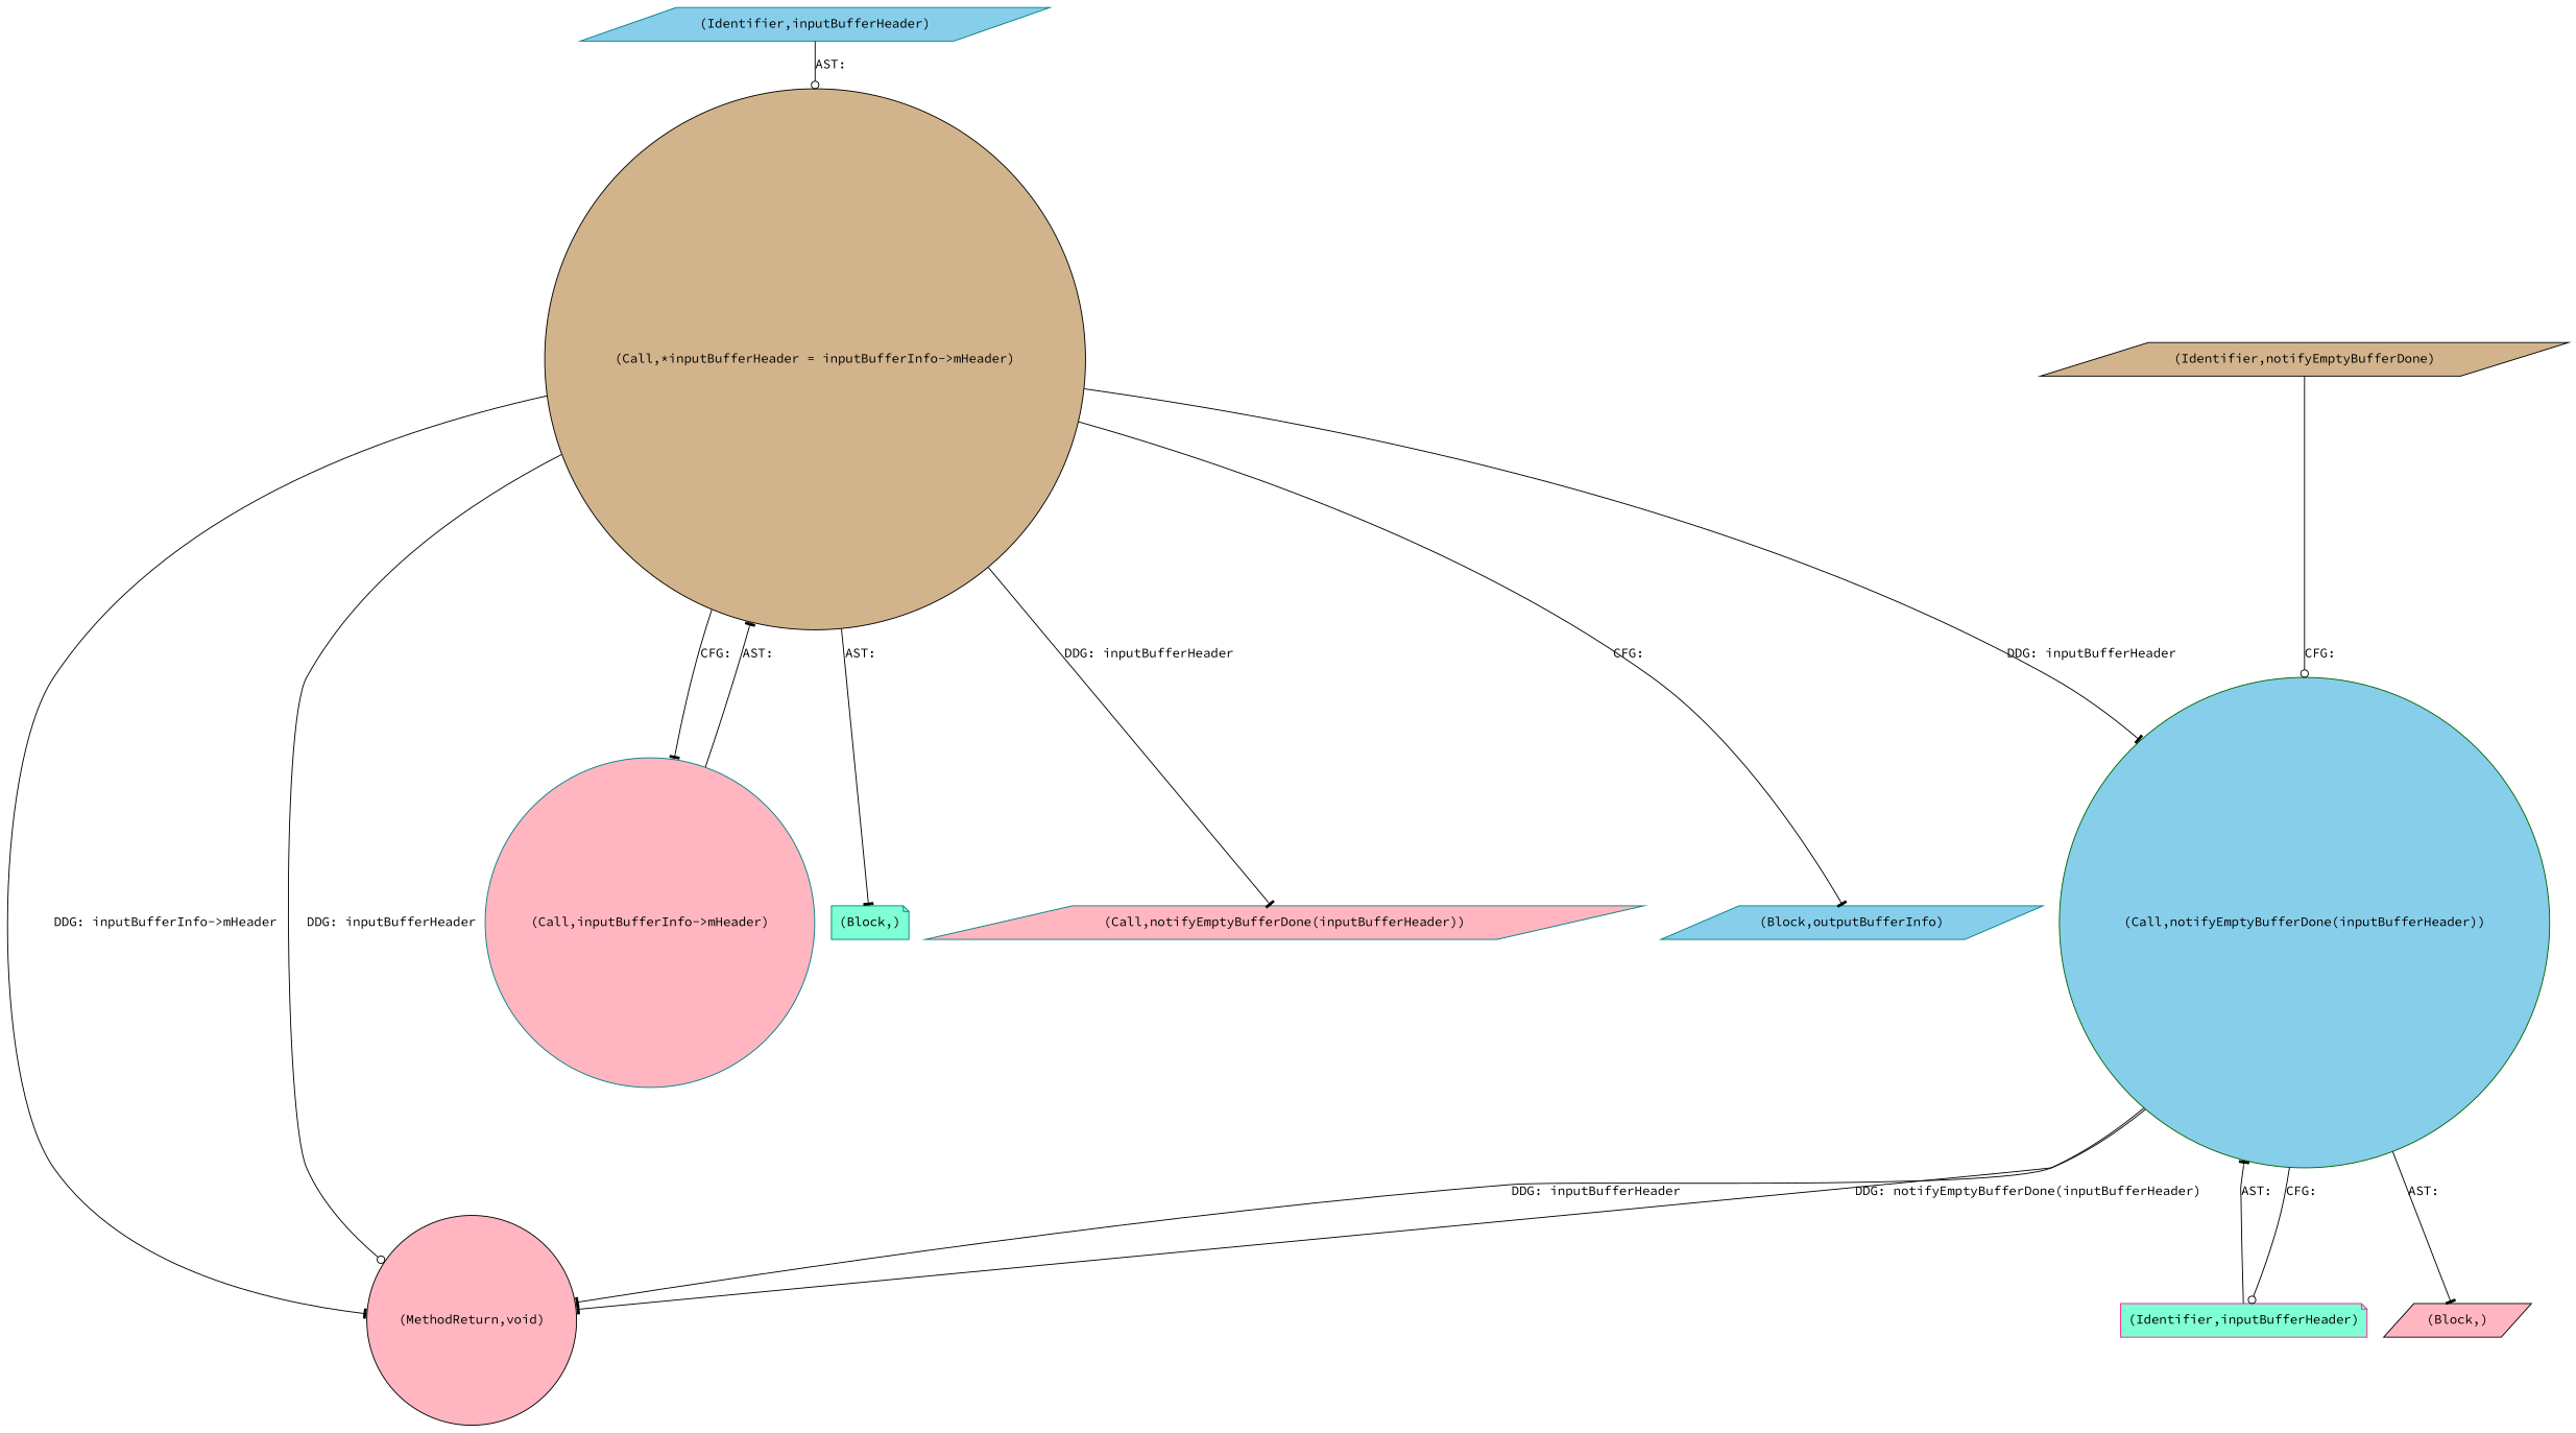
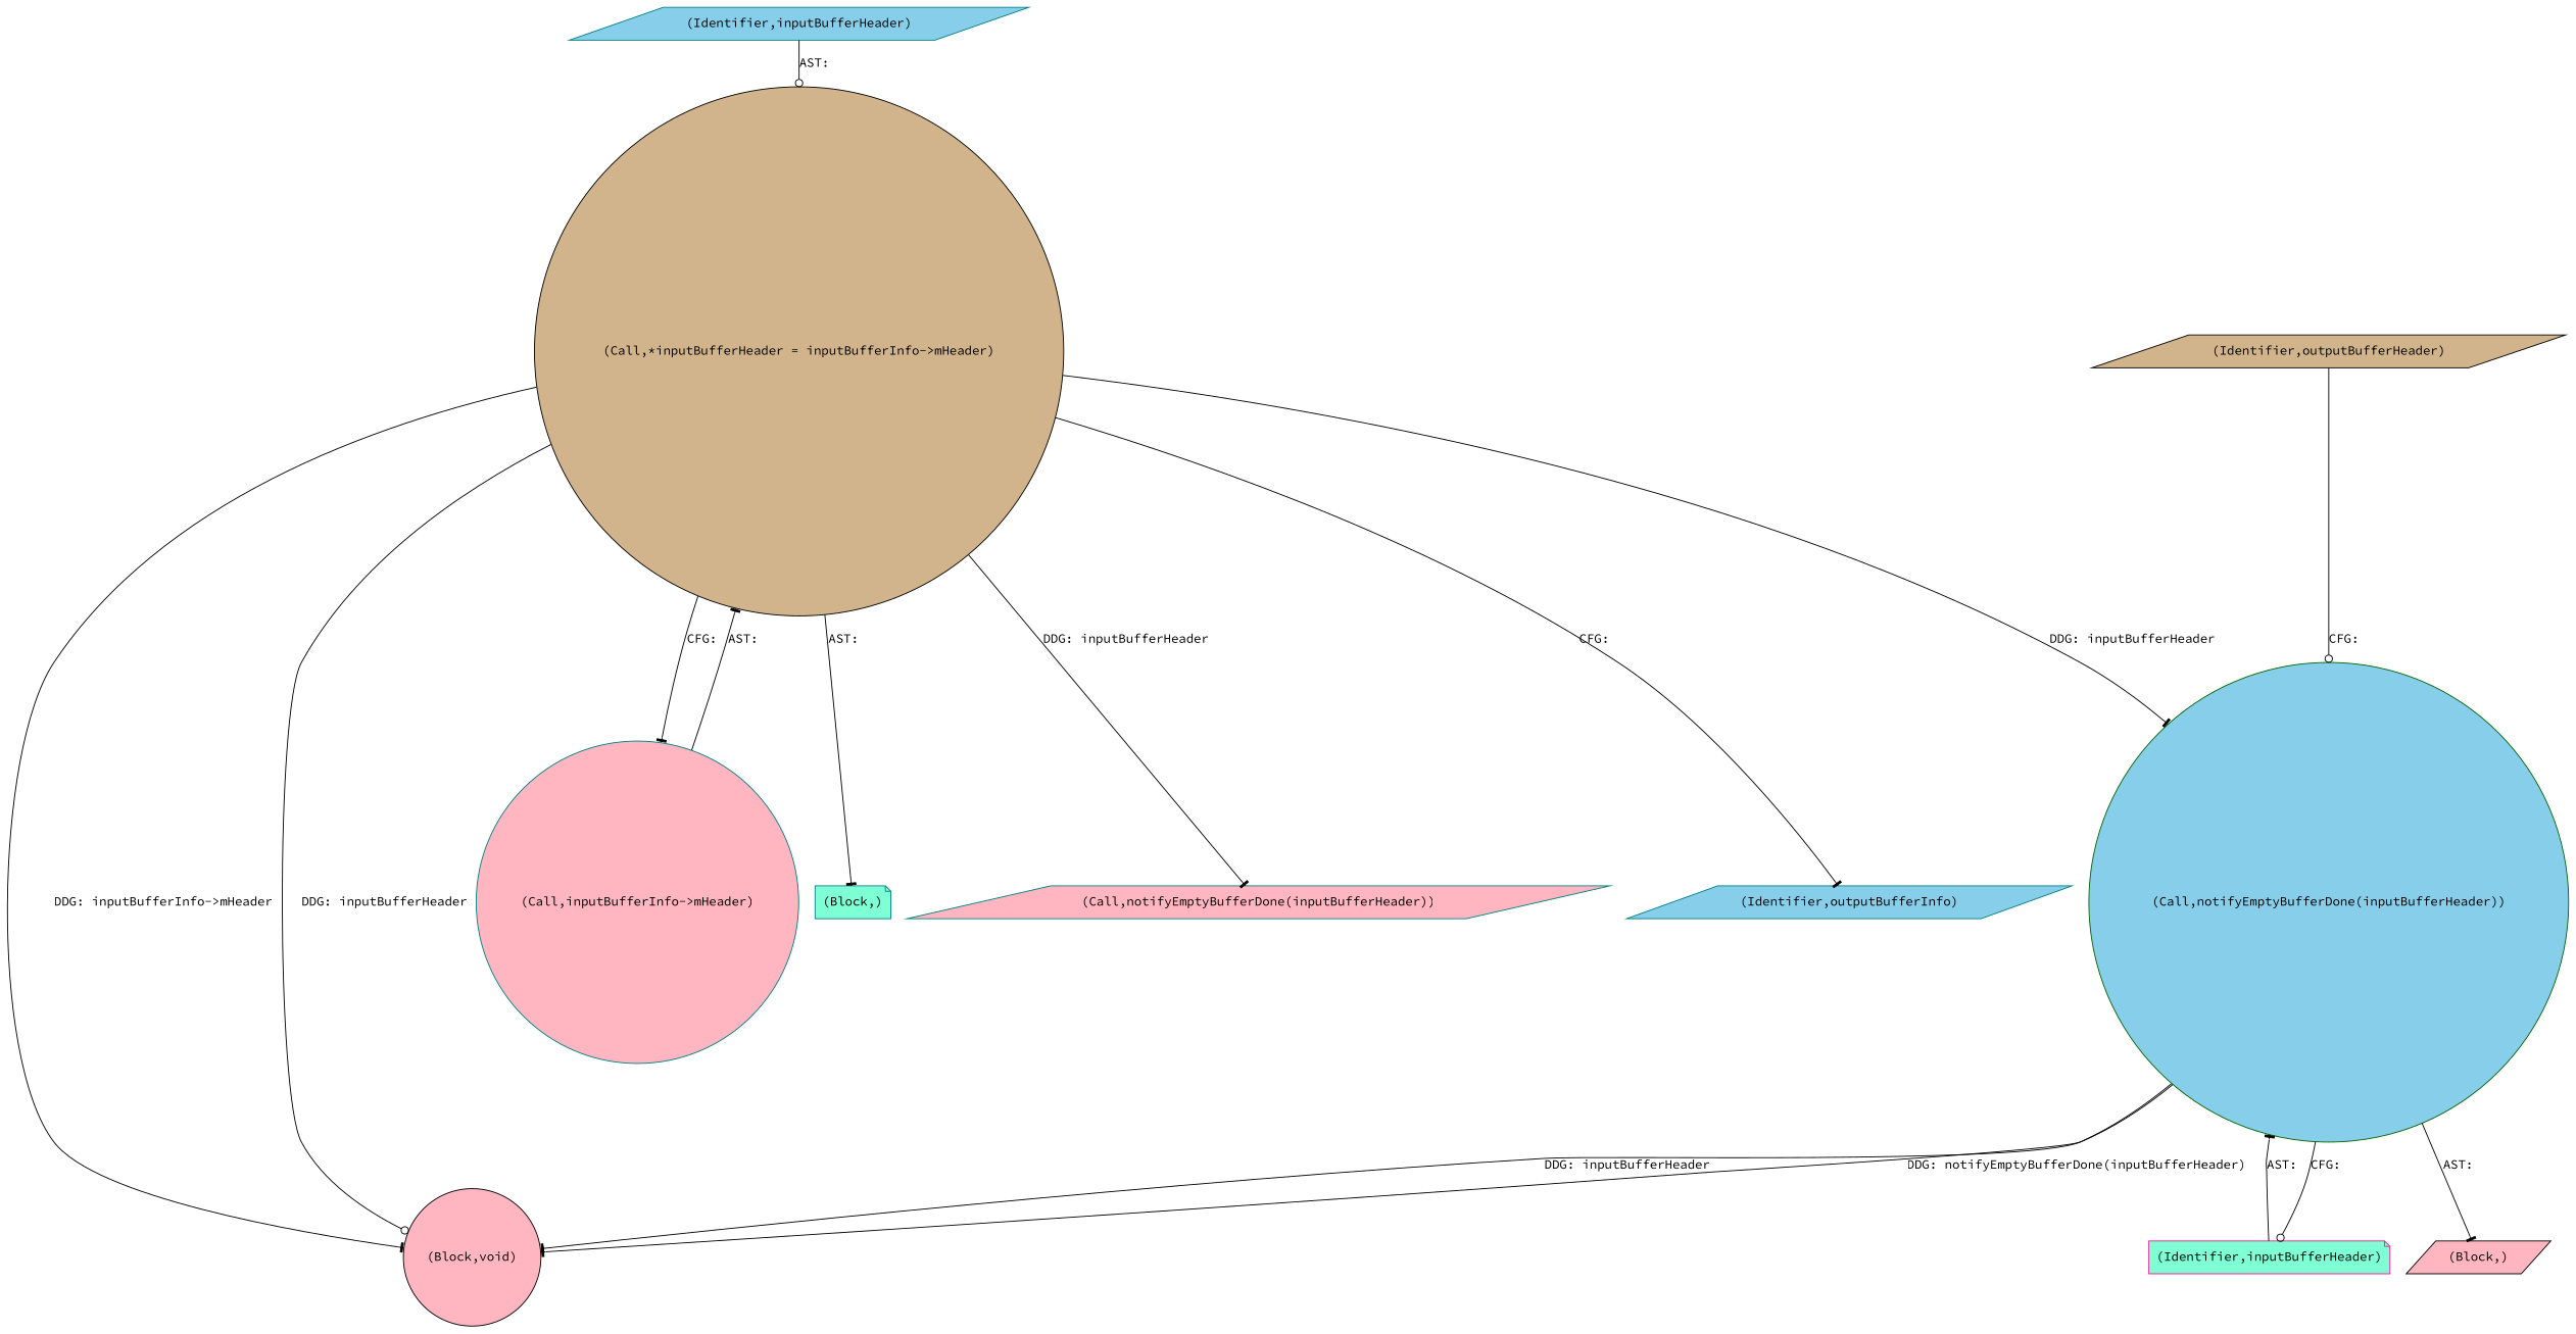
  digraph {
    fontname="Source Code Pro"
    node [color=teal fillcolor=lightpink fontname="Source Code Pro" shape=parallelogram style=filled]
    edge [arrowhead=tee fontname="Source Code Pro"]
    n1 [color=darkgreen fillcolor=skyblue label="(Call,notifyEmptyBufferDone(inputBufferHeader))" shape=circle]
    n2 [color=black label="(Block,)"]
    n3 [color=deeppink fillcolor=aquamarine label="(Identifier,inputBufferHeader)" shape=note]
-   n4 [color=black label="(MethodReturn,void)" shape=circle]
+   n4 [color=black label="(Block,void)" shape=circle]
    n5 [color=black fillcolor=tan label="(Call,*inputBufferHeader = inputBufferInfo->mHeader)" shape=circle]
    n6 [label="(Call,inputBufferInfo->mHeader)" shape=circle]
    n7 [fillcolor=aquamarine label="(Block,)" shape=note]
    n8 [label="(Call,notifyEmptyBufferDone(inputBufferHeader))"]
-   n9 [fillcolor=skyblue label="(Block,outputBufferInfo)"]
+   n9 [fillcolor=skyblue label="(Identifier,outputBufferInfo)"]
    n10 [fillcolor=skyblue label="(Identifier,inputBufferHeader)"]
-   n11 [color=black fillcolor=tan label="(Identifier,notifyEmptyBufferDone)"]
+   n11 [color=black fillcolor=tan label="(Identifier,outputBufferHeader)"]
    n1 -> n2 [label="AST: "]
    n1 -> n3 [arrowhead=odot label="CFG: "]
    n1 -> n4 [label="DDG: inputBufferHeader"]
    n1 -> n4 [label="DDG: notifyEmptyBufferDone(inputBufferHeader)"]
    n3 -> n1 [label="AST: "]
    n5 -> n1 [label="DDG: inputBufferHeader"]
    n5 -> n4 [label="DDG: inputBufferInfo->mHeader"]
    n5 -> n4 [arrowhead=odot label="DDG: inputBufferHeader"]
    n5 -> n6 [label="CFG: "]
    n5 -> n7 [label="AST: "]
    n5 -> n8 [label="DDG: inputBufferHeader"]
    n5 -> n9 [label="CFG: "]
    n6 -> n5 [label="AST: "]
    n10 -> n5 [arrowhead=odot label="AST: "]
    n11 -> n1 [arrowhead=odot label="CFG: "]
  }
